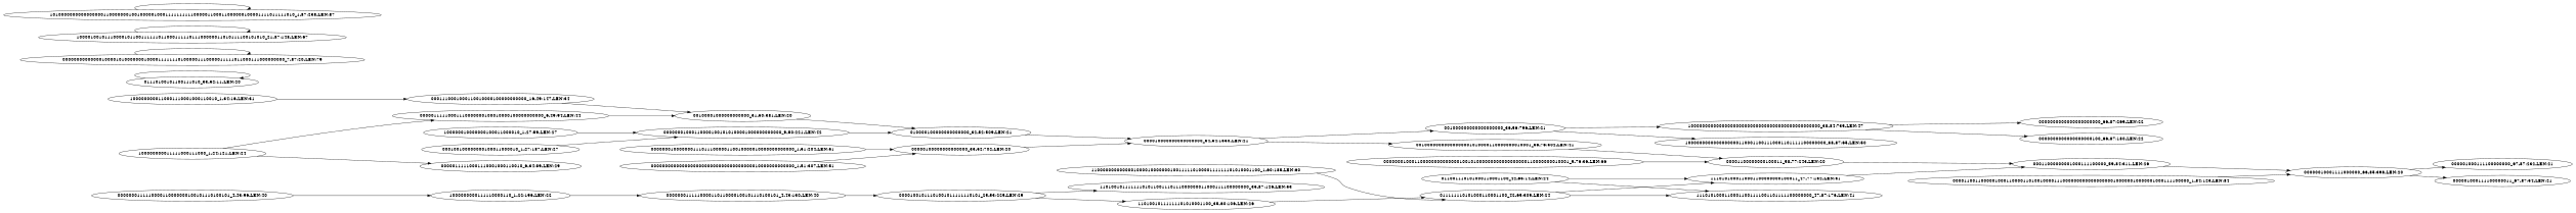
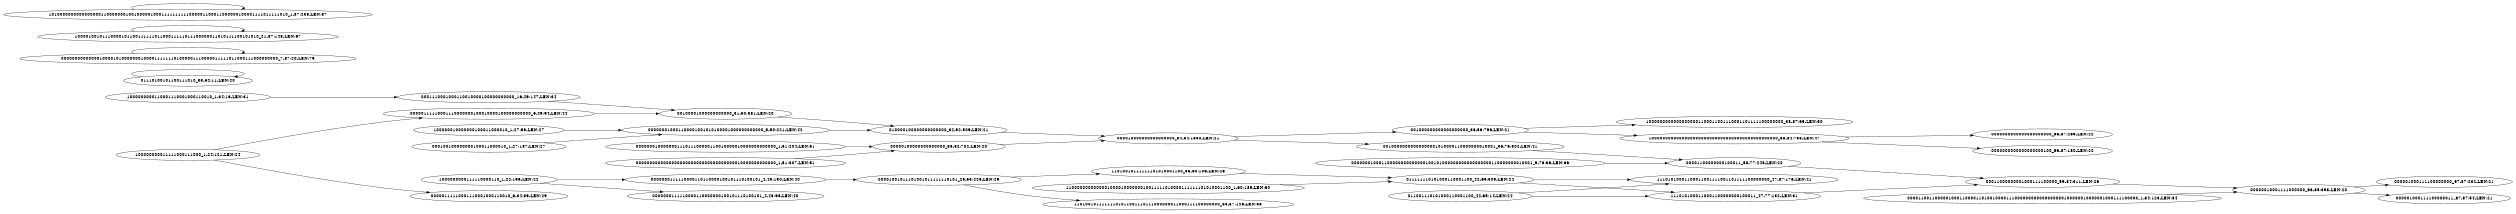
  digraph {
    rankdir=LR
    "0001110001000110010000100000000000_16-49:147-LEN:34"
    "00100001000000000000_31-50:381-LEN:20"
    "010000100000000000000_32-52:509-LEN:21"
    "000000010000000111011100000110010000010000000000000_1-51:204-LEN:51"
    "00000100000000000000_33-52:702-LEN:20"
    "000010000000000000000_34-54:1350-LEN:21"
    "001000000000000000000_36-56:796-LEN:21"
    "00100000000000000001010000110000000010001_36-76:302-LEN:41"
    "00001001011101001011111110101_25-53:225-LEN:29"
    "11010010111111101011001110111000000011000111100000000_35-87:126-LEN:53"
    "11010010111111101010001100_35-60:106-LEN:26"
    "011111110101000110001100_42-65:309-LEN:24"
    "00011000000001000111100000_59-84:311-LEN:26"
    "00000010001111000000_66-85:398-LEN:20"
    "000001000111100000000_67-87:232-LEN:21"
    "000001000111100000011_67-87:54-LEN:21"
    "000000010001100000000000000100101000000000000000000110000000010001_9-76:36-LEN:66"
    "00001100000000100011_58-77:243-LEN:20"
    "1110101000110001100000000100011_47-77:132-LEN:31"
    "11101010001100011001111001101111100000000_47-87:176-LEN:41"
    "011001110101000110001100_42-65:14-LEN:24"
    "000011001100000100011000011010010000111000000000000000000100000010000001000111100000_1-84:123-LEN:84"
    "01110100101100111010_33-52:11-LEN:20"
    "10000000000000000000000000000000000000000000000_38-84:735-LEN:47"
    "0000000000000000000000_66-87:269-LEN:22"
    "0000000000000000000100_66-87:180-LEN:22"
    "1000000000110001110001000110010_1-34:16-LEN:31"
    "1000000000111110000110_1-22:196-LEN:22"
    "0000000111110000110000000100101110100101_4-43:96-LEN:40"
    "0000000111110000110110000100101110100101_4-43:130-LEN:40"
    "0000000000000010000101000000010000111111101000001110000011111011000111000000000_7-87:20-LEN:79"
    "00000111110001110000000100010000100000000000_6-49:94-LEN:44"
    "1000010010111000010110011111101100011111011100000011010111100101010_21-87:148-LEN:67"
    "000000000000000000000000000000000000010000000000000_1-51:307-LEN:51"
    "100000000011111000111000_1-24:121-LEN:24"
    "00000111110001110001000110010_6-34:89-LEN:29"
    "10000000000000000001100011001110001101111100000000_38-87:65-LEN:50"
    "110000000000000100001000000010011111010000111111101010001100_1-60:185-LEN:60"
    "100000010000000100011000010_1-27:59-LEN:27"
    "000000010001100001001010100001000000000000_9-50:221-LEN:42"
    "101000000000000000011000000010010000010001111111111000001100011000000100001111011111010_1-87:238-LEN:87"
    "000100100000000100011000010_1-27:187-LEN:27"
    "0001110001000110010000100000000000_16-49:147-LEN:34" -> "00100001000000000000_31-50:381-LEN:20"
    "00100001000000000000_31-50:381-LEN:20" -> "010000100000000000000_32-52:509-LEN:21"
    "010000100000000000000_32-52:509-LEN:21" -> "000010000000000000000_34-54:1350-LEN:21"
    "000000010000000111011100000110010000010000000000000_1-51:204-LEN:51" -> "00000100000000000000_33-52:702-LEN:20"
    "00000100000000000000_33-52:702-LEN:20" -> "000010000000000000000_34-54:1350-LEN:21"
    "000010000000000000000_34-54:1350-LEN:21" -> "001000000000000000000_36-56:796-LEN:21"
    "000010000000000000000_34-54:1350-LEN:21" -> "00100000000000000001010000110000000010001_36-76:302-LEN:41"
    "001000000000000000000_36-56:796-LEN:21" -> "10000000000000000000000000000000000000000000000_38-84:735-LEN:47"
    "001000000000000000000_36-56:796-LEN:21" -> "10000000000000000001100011001110001101111100000000_38-87:65-LEN:50"
    "00100000000000000001010000110000000010001_36-76:302-LEN:41" -> "00001100000000100011_58-77:243-LEN:20"
    "00001001011101001011111110101_25-53:225-LEN:29" -> "11010010111111101011001110111000000011000111100000000_35-87:126-LEN:53"
    "00001001011101001011111110101_25-53:225-LEN:29" -> "11010010111111101010001100_35-60:106-LEN:26"
    "11010010111111101010001100_35-60:106-LEN:26" -> "011111110101000110001100_42-65:309-LEN:24"
    "011111110101000110001100_42-65:309-LEN:24" -> "1110101000110001100000000100011_47-77:132-LEN:31"
    "011111110101000110001100_42-65:309-LEN:24" -> "11101010001100011001111001101111100000000_47-87:176-LEN:41"
    "00011000000001000111100000_59-84:311-LEN:26" -> "00000010001111000000_66-85:398-LEN:20"
    "00000010001111000000_66-85:398-LEN:20" -> "000001000111100000000_67-87:232-LEN:21"
    "00000010001111000000_66-85:398-LEN:20" -> "000001000111100000011_67-87:54-LEN:21"
    "000000010001100000000000000100101000000000000000000110000000010001_9-76:36-LEN:66" -> "00001100000000100011_58-77:243-LEN:20"
    "00001100000000100011_58-77:243-LEN:20" -> "00011000000001000111100000_59-84:311-LEN:26"
    "1110101000110001100000000100011_47-77:132-LEN:31" -> "00011000000001000111100000_59-84:311-LEN:26"
    "011001110101000110001100_42-65:14-LEN:24" -> "1110101000110001100000000100011_47-77:132-LEN:31"
    "011001110101000110001100_42-65:14-LEN:24" -> "11101010001100011001111001101111100000000_47-87:176-LEN:41"
    "000011001100000100011000011010010000111000000000000000000100000010000001000111100000_1-84:123-LEN:84" -> "00000010001111000000_66-85:398-LEN:20"
    "01110100101100111010_33-52:11-LEN:20" -> "01110100101100111010_33-52:11-LEN:20"
    "10000000000000000000000000000000000000000000000_38-84:735-LEN:47" -> "0000000000000000000000_66-87:269-LEN:22"
    "10000000000000000000000000000000000000000000000_38-84:735-LEN:47" -> "0000000000000000000100_66-87:180-LEN:22"
    "1000000000110001110001000110010_1-34:16-LEN:31" -> "0001110001000110010000100000000000_16-49:147-LEN:34"
-   "0000000111110000110000000100101110100101_4-43:96-LEN:40" -> "1000000000111110000110_1-22:196-LEN:22"
+   "1000000000111110000110_1-22:196-LEN:22" -> "0000000111110000110000000100101110100101_4-43:96-LEN:40"
    "1000000000111110000110_1-22:196-LEN:22" -> "0000000111110000110110000100101110100101_4-43:130-LEN:40"
    "0000000111110000110110000100101110100101_4-43:130-LEN:40" -> "00001001011101001011111110101_25-53:225-LEN:29"
    "0000000000000010000101000000010000111111101000001110000011111011000111000000000_7-87:20-LEN:79" -> "0000000000000010000101000000010000111111101000001110000011111011000111000000000_7-87:20-LEN:79"
    "00000111110001110000000100010000100000000000_6-49:94-LEN:44" -> "00100001000000000000_31-50:381-LEN:20"
    "1000010010111000010110011111101100011111011100000011010111100101010_21-87:148-LEN:67" -> "1000010010111000010110011111101100011111011100000011010111100101010_21-87:148-LEN:67"
    "000000000000000000000000000000000000010000000000000_1-51:307-LEN:51" -> "00000100000000000000_33-52:702-LEN:20"
    "100000000011111000111000_1-24:121-LEN:24" -> "00000111110001110000000100010000100000000000_6-49:94-LEN:44"
    "100000000011111000111000_1-24:121-LEN:24" -> "00000111110001110001000110010_6-34:89-LEN:29"
    "110000000000000100001000000010011111010000111111101010001100_1-60:185-LEN:60" -> "011111110101000110001100_42-65:309-LEN:24"
    "100000010000000100011000010_1-27:59-LEN:27" -> "000000010001100001001010100001000000000000_9-50:221-LEN:42"
    "000000010001100001001010100001000000000000_9-50:221-LEN:42" -> "010000100000000000000_32-52:509-LEN:21"
    "101000000000000000011000000010010000010001111111111000001100011000000100001111011111010_1-87:238-LEN:87" -> "101000000000000000011000000010010000010001111111111000001100011000000100001111011111010_1-87:238-LEN:87"
    "000100100000000100011000010_1-27:187-LEN:27" -> "000000010001100001001010100001000000000000_9-50:221-LEN:42"
  }
